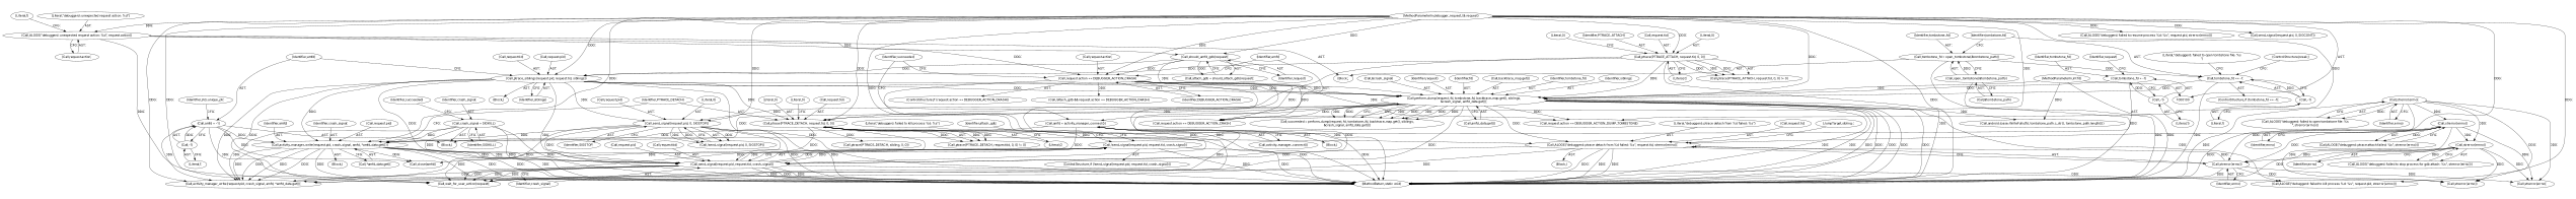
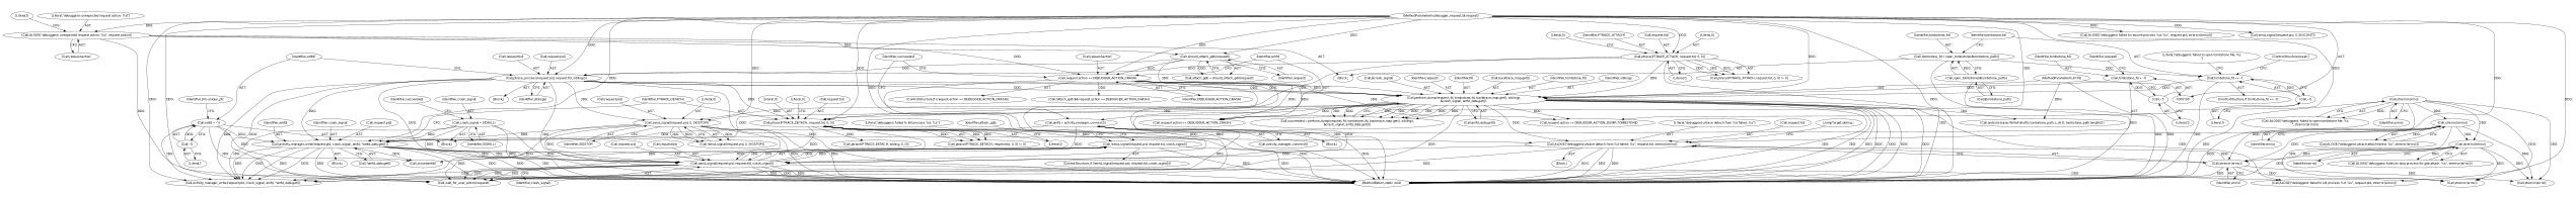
  digraph {
    fontname=Inter
    node [fontname=Inter]
    edge [fontname=Inter]
    n1 [label="(Call,!send_signal(request.pid, request.tid, crash_signal))"]
    n2 [label="(Call,send_signal(request.pid, request.tid, crash_signal))"]
    n3 [label="(ControlStructure,if (!send_signal(request.pid, request.tid, crash_signal)))"]
    n4 [label="(MethodReturn,static void)"]
    n5 [label="(Call,ALOGE(\"debuggerd: failed to kill process %d: %s\", request.pid, strerror(errno)))"]
    n6 [label="(Call,wait_for_user_action(request))"]
    n7 [label="(Call,activity_manager_write(request.pid, crash_signal, amfd, *amfd_data.get()))"]
    n8 [label="(Identifier,crash_signal)"]
-   n9 [label="(Call,ptrace_siblings(request.pid, request.tid, siblings))"]
+   n9 [label="(Call,ptrace_process(request.pid, request.tid, siblings))"]
    n10 [label="(Call,perform_dump(request, fd, tombstone_fd, backtrace_map.get(), siblings,\n &crash_signal, amfd_data.get()))"]
    n11 [label="(Call,send_signal(request.pid, 0, SIGSTOP))"]
    n12 [label="(Call,activity_manager_write(request.pid, crash_signal, amfd, *amfd_data.get()))"]
    n13 [label="(Call,ptrace(PTRACE_DETACH, request.tid, 0, 0))"]
    n14 [label="(Block,)"]
    n15 [label="(Identifier,siblings)"]
    n16 [label="(Call,ALOGE(\"debuggerd: ptrace detach from %d failed: %s\", request.tid, strerror(errno)))"]
    n17 [label="(Call,request.action == DEBUGGER_ACTION_DUMP_TOMBSTONE)"]
    n18 [label="(Call,request.action == DEBUGGER_ACTION_CRASH)"]
    n19 [label="(Call,android::base::WriteFully(fd, tombstone_path.c_str(), tombstone_path.length()))"]
    n20 [label="(Call,amfd_data.get())"]
    n21 [label="(Call,succeeded = perform_dump(request, fd, tombstone_fd, backtrace_map.get(), siblings,\n &crash_signal, amfd_data.get()))"]
    n22 [label="(Identifier,SIGSTOP)"]
    n23 [label="(Call,!send_signal(request.pid, 0, SIGSTOP))"]
    n24 [label="(Block,)"]
    n25 [label="(Call,*amfd_data.get())"]
    n26 [label="(Call,close(amfd))"]
    n27 [label="(Literal,0)"]
    n28 [label="(Call,ptrace(PTRACE_DETACH, request.tid, 0, 0) != 0)"]
    n29 [label="(Call,ptrace(PTRACE_DETACH, sibling, 0, 0))"]
-   n30 [label="(Call,should_amfd_gdb(request))"]
+   n30 [label="(Call,should_attach_gdb(request))"]
    n31 [label="(Call,request.action == DEBUGGER_ACTION_CRASH)"]
    n32 [label="(Identifier,request)"]
    n33 [label="(Call,attach_gdb = should_attach_gdb(request))"]
    n34 [label="(ControlStructure,if (request.action == DEBUGGER_ACTION_CRASH))"]
    n35 [label="(Call,!attach_gdb && request.action == DEBUGGER_ACTION_CRASH)"]
    n36 [label="(Identifier,DEBUGGER_ACTION_CRASH)"]
    n37 [label="(Call,ALOGE(\"debuggerd: unexpected request action: %d\", request.action))"]
    n38 [label="(Call,request.action)"]
    n39 [label="(Block,)"]
    n40 [label="(MethodParameterIn,debugger_request_t& request)"]
    n41 [label="(Call,ptrace(PTRACE_ATTACH, request.tid, 0, 0))"]
    n42 [label="(Call,ALOGE(\"debuggerd: failed to resume process %d: %s\", request.pid, strerror(errno)))"]
    n43 [label="(Call,send_signal(request.pid, 0, SIGCONT))"]
    1000100
    n45 [label="(Call,ptrace(PTRACE_ATTACH, request.tid, 0, 0) != 0)"]
    n46 [label="(Literal,0)"]
    n47 [label="(Call,strerror(errno))"]
    n48 [label="(Block,)"]
    n49 [label="(MethodParameterIn,int fd)"]
    n50 [label="(Call,tombstone_fd = -1)"]
    n51 [label="(Call,-1)"]
    n52 [label="(Block,)"]
    n53 [label="(Literal,1)"]
    n54 [label="(Call,tombstone_fd == -1)"]
    n55 [label="(Call,-1)"]
    n56 [label="(ControlStructure,if (tombstone_fd == -1))"]
    n57 [label="(Literal,1)"]
    n58 [label="(Call,tombstone_fd = open_tombstone(&tombstone_path))"]
    n59 [label="(Call,open_tombstone(&tombstone_path))"]
    n60 [label="(Call,&tombstone_path)"]
    n61 [label="(Call,crash_signal = SIGKILL)"]
    n62 [label="(Identifier,SIGKILL)"]
    n63 [label="(Call,amfd = activity_manager_connect())"]
    n64 [label="(Block,)"]
    n65 [label="(Call,activity_manager_connect())"]
    n66 [label="(Call,amfd = -1)"]
    n67 [label="(Call,-1)"]
    n68 [label="(Literal,1)"]
    n69 [label="(Identifier,errno)"]
    n70 [label="(Call,strerror(errno))"]
    n71 [label="(Call,strerror(errno))"]
    n72 [label="(Call,strerror(errno))"]
    n73 [label="(Call,strerror(errno))"]
    n74 [label="(Call,ALOGE(\"debuggerd: ptrace attach failed: %s\", strerror(errno)))"]
    n75 [label="(Identifier,errno)"]
    n76 [label="(Identifier,errno)"]
    n77 [label="(Call,ALOGE(\"debuggerd: failed to stop process for gdb attach: %s\", strerror(errno)))"]
    n78 [label="(Call,strerror(errno))"]
    n79 [label="(Call,ALOGE(\"debuggerd: failed to open tombstone file: %s\n\", strerror(errno)))"]
    n80 [label="(Identifier,errno)"]
    n81 [label="(Literal,\"debuggerd: failed to open tombstone file: %s\n\")"]
    n82 [label="(Identifier,amfd)"]
    n83 [label="(Identifier,request)"]
    n84 [label="(Literal,0)"]
    n85 [label="(Literal,\"debuggerd: ptrace detach from %d failed: %s\")"]
    n86 [label="(Identifier,amfd)"]
    n87 [label="(Literal,\"debuggerd: unexpected request action: %d\")"]
    n88 [label="(Call,request.pid)"]
    n89 [label="(Literal,0)"]
    n90 [label="(Identifier,std::unique_ptr)"]
    n91 [label="(Call,request.pid)"]
    n92 [label="(Literal,0)"]
    n93 [label="(Identifier,fd)"]
    n94 [label="(Identifier,tombstone_fd)"]
    n95 [label="(Literal,0)"]
    n96 [label="(Identifier,crash_signal)"]
    n97 [label="(Call,request.tid)"]
    n98 [label="(Identifier,crash_signal)"]
    n99 [label="(Literal,\"debuggerd: failed to kill process %d: %s\")"]
    n100 [label="(Literal,0)"]
    n101 [label="(ControlStructure,break;)"]
    n102 [label="(Call,backtrace_map.get())"]
    n103 [label="(Identifier,tombstone_fd)"]
    n104 [label="(Identifier,amfd)"]
    n105 [label="(Literal,1)"]
    n106 [label="(Call,request.pid)"]
    n107 [label="(Call,request.pid)"]
    n108 [label="(Call,request.tid)"]
    n109 [label="(Call,request.tid)"]
    n110 [label="(Identifier,succeeded)"]
    n111 [label="(Identifier,request)"]
    n112 [label="(Identifier,PTRACE_ATTACH)"]
    n113 [label="(Identifier,siblings)"]
    n114 [label="(Call,request.action)"]
    n115 [label="(Call,&crash_signal)"]
    n116 [label="(JumpTarget,sibling :)"]
    n117 [label="(Call,request.tid)"]
    n118 [label="(Call,request.tid)"]
    n119 [label="(Identifier,tombstone_fd)"]
    n120 [label="(Identifier,succeeded)"]
    n121 [label="(Identifier,tombstone_fd)"]
    n122 [label="(Identifier,PTRACE_DETACH)"]
    n123 [label="(Identifier,attach_gdb)"]
    n1 -> n2 [label="CFG: "]
    n1 -> n3 [label="AST: "]
    n1 -> n4 [label="DDG: "]
    n1 -> n4 [label="DDG: "]
    n2 -> n1 [label="AST: "]
    n2 -> n1 [label="DDG: "]
    n2 -> n1 [label="DDG: "]
    n2 -> n1 [label="DDG: "]
    n2 -> n4 [label="DDG: "]
    n2 -> n4 [label="DDG: "]
    n2 -> n4 [label="DDG: "]
    n2 -> n5 [label="DDG: "]
    n2 -> n6 [label="DDG: "]
    n2 -> n6 [label="DDG: "]
    n2 -> n7 [label="DDG: "]
    n2 -> n7 [label="DDG: "]
    n2 -> n8 [label="CFG: "]
    n8 -> n2 [label="AST: "]
    n9 -> n2 [label="DDG: "]
    n9 -> n4 [label="DDG: "]
    n9 -> n4 [label="DDG: "]
    n9 -> n6 [label="DDG: "]
    n9 -> n7 [label="DDG: "]
    n9 -> n10 [label="DDG: "]
    n9 -> n10 [label="DDG: "]
    n9 -> n10 [label="DDG: "]
    n9 -> n11 [label="DDG: "]
    n9 -> n12 [label="DDG: "]
    n9 -> n13 [label="DDG: "]
    n9 -> n14 [label="AST: "]
    n9 -> n15 [label="CFG: "]
    n10 -> n2 [label="DDG: "]
    n10 -> n4 [label="DDG: "]
    n10 -> n4 [label="DDG: "]
    n10 -> n4 [label="DDG: "]
    n10 -> n4 [label="DDG: "]
    n10 -> n4 [label="DDG: "]
    n10 -> n4 [label="DDG: "]
    n10 -> n4 [label="DDG: "]
    n10 -> n5 [label="DDG: "]
    n10 -> n6 [label="DDG: "]
    n10 -> n11 [label="DDG: "]
    n10 -> n12 [label="DDG: "]
    n10 -> n13 [label="DDG: "]
    n10 -> n16 [label="DDG: "]
    n10 -> n17 [label="DDG: "]
    n10 -> n18 [label="DDG: "]
    n10 -> n19 [label="DDG: "]
    n10 -> n20 [label="CFG: "]
    n10 -> n21 [label="AST: "]
    n10 -> n21 [label="DDG: "]
    n10 -> n21 [label="DDG: "]
    n10 -> n21 [label="DDG: "]
    n10 -> n21 [label="DDG: "]
    n10 -> n21 [label="DDG: "]
    n10 -> n21 [label="DDG: "]
    n10 -> n21 [label="DDG: "]
    n11 -> n2 [label="DDG: "]
    n11 -> n4 [label="DDG: "]
    n11 -> n4 [label="DDG: "]
    n11 -> n6 [label="DDG: "]
    n11 -> n7 [label="DDG: "]
    n11 -> n12 [label="DDG: "]
    n11 -> n22 [label="CFG: "]
    n11 -> n23 [label="AST: "]
    n11 -> n23 [label="DDG: "]
    n11 -> n23 [label="DDG: "]
    n11 -> n23 [label="DDG: "]
    n12 -> n2 [label="DDG: "]
    n12 -> n2 [label="DDG: "]
    n12 -> n4 [label="DDG: "]
    n12 -> n4 [label="DDG: "]
    n12 -> n4 [label="DDG: "]
    n12 -> n4 [label="DDG: "]
    n12 -> n6 [label="DDG: "]
    n12 -> n7 [label="DDG: "]
    n12 -> n7 [label="DDG: "]
    n12 -> n7 [label="DDG: "]
    n12 -> n7 [label="DDG: "]
    n12 -> n24 [label="AST: "]
    n12 -> n25 [label="CFG: "]
    n12 -> n26 [label="DDG: "]
    n13 -> n2 [label="DDG: "]
    n13 -> n4 [label="DDG: "]
    n13 -> n6 [label="DDG: "]
    n13 -> n16 [label="DDG: "]
    n13 -> n27 [label="CFG: "]
    n13 -> n28 [label="AST: "]
    n13 -> n28 [label="DDG: "]
    n13 -> n28 [label="DDG: "]
    n13 -> n28 [label="DDG: "]
    n13 -> n29 [label="DDG: "]
    n15 -> n9 [label="AST: "]
    n16 -> n2 [label="DDG: "]
    n16 -> n4 [label="DDG: "]
    n16 -> n4 [label="DDG: "]
    n16 -> n4 [label="DDG: "]
    n16 -> n6 [label="DDG: "]
    n16 -> n47 [label="CFG: "]
    n16 -> n48 [label="AST: "]
    n20 -> n10 [label="AST: "]
    n21 -> n10 [label="CFG: "]
    n22 -> n11 [label="AST: "]
    n23 -> n11 [label="CFG: "]
    n25 -> n12 [label="AST: "]
    n27 -> n13 [label="AST: "]
    n30 -> n9 [label="DDG: "]
    n30 -> n10 [label="DDG: "]
    n30 -> n31 [label="DDG: "]
    n30 -> n32 [label="CFG: "]
    n30 -> n33 [label="AST: "]
    n30 -> n33 [label="DDG: "]
    n31 -> n4 [label="DDG: "]
    n31 -> n4 [label="DDG: "]
    n31 -> n6 [label="DDG: "]
    n31 -> n10 [label="DDG: "]
    n31 -> n17 [label="DDG: "]
    n31 -> n18 [label="DDG: "]
    n31 -> n18 [label="DDG: "]
    n31 -> n34 [label="AST: "]
    n31 -> n35 [label="DDG: "]
    n31 -> n36 [label="CFG: "]
    n32 -> n30 [label="AST: "]
    n33 -> n30 [label="CFG: "]
    n36 -> n31 [label="AST: "]
    n37 -> n4 [label="DDG: "]
    n37 -> n30 [label="DDG: "]
    n37 -> n31 [label="DDG: "]
    n37 -> n38 [label="CFG: "]
    n37 -> n39 [label="AST: "]
    n38 -> n37 [label="AST: "]
    n40 -> n2 [label="DDG: "]
    n40 -> n4 [label="DDG: "]
    n40 -> n5 [label="DDG: "]
    n40 -> n6 [label="DDG: "]
    n40 -> n7 [label="DDG: "]
    n40 -> n9 [label="DDG: "]
    n40 -> n10 [label="DDG: "]
    n40 -> n11 [label="DDG: "]
    n40 -> n12 [label="DDG: "]
    n40 -> n13 [label="DDG: "]
    n40 -> n16 [label="DDG: "]
    n40 -> n17 [label="DDG: "]
    n40 -> n18 [label="DDG: "]
    n40 -> n30 [label="DDG: "]
    n40 -> n31 [label="DDG: "]
    n40 -> n37 [label="DDG: "]
    n40 -> n41 [label="DDG: "]
    n40 -> n42 [label="DDG: "]
    n40 -> n43 [label="DDG: "]
    n40 -> 1000100 [label="AST: "]
    n41 -> n4 [label="DDG: "]
    n41 -> n9 [label="DDG: "]
    n41 -> n10 [label="DDG: "]
    n41 -> n13 [label="DDG: "]
    n41 -> n45 [label="AST: "]
    n41 -> n45 [label="DDG: "]
    n41 -> n45 [label="DDG: "]
    n41 -> n45 [label="DDG: "]
    n41 -> n46 [label="CFG: "]
    n46 -> n41 [label="AST: "]
    n47 -> n4 [label="DDG: "]
    n47 -> n16 [label="AST: "]
    n47 -> n16 [label="DDG: "]
    n47 -> n69 [label="CFG: "]
    n47 -> n70 [label="DDG: "]
    n47 -> n71 [label="DDG: "]
    n49 -> n4 [label="DDG: "]
    n49 -> n10 [label="DDG: "]
    n49 -> n19 [label="DDG: "]
    n49 -> 1000100 [label="AST: "]
    n50 -> n10 [label="DDG: "]
    n50 -> n51 [label="CFG: "]
    n50 -> n52 [label="AST: "]
    n51 -> n50 [label="AST: "]
    n51 -> n50 [label="DDG: "]
    n51 -> n53 [label="CFG: "]
    n53 -> n51 [label="AST: "]
    n54 -> n4 [label="DDG: "]
    n54 -> n10 [label="DDG: "]
    n54 -> n55 [label="CFG: "]
    n54 -> n56 [label="AST: "]
    n55 -> n54 [label="AST: "]
    n55 -> n54 [label="DDG: "]
    n55 -> n57 [label="CFG: "]
    n57 -> n55 [label="AST: "]
    n58 -> n4 [label="DDG: "]
    n58 -> n39 [label="AST: "]
    n58 -> n54 [label="DDG: "]
    n58 -> n59 [label="CFG: "]
    n59 -> n4 [label="DDG: "]
    n59 -> n58 [label="AST: "]
    n59 -> n58 [label="DDG: "]
    n59 -> n60 [label="CFG: "]
    n60 -> n59 [label="AST: "]
    n61 -> n2 [label="DDG: "]
    n61 -> n4 [label="DDG: "]
    n61 -> n4 [label="DDG: "]
    n61 -> n7 [label="DDG: "]
    n61 -> n12 [label="DDG: "]
    n61 -> n52 [label="AST: "]
    n61 -> n62 [label="CFG: "]
    n62 -> n61 [label="AST: "]
    n63 -> n4 [label="DDG: "]
    n63 -> n7 [label="DDG: "]
    n63 -> n12 [label="DDG: "]
    n63 -> n26 [label="DDG: "]
    n63 -> n64 [label="AST: "]
    n63 -> n65 [label="CFG: "]
    n65 -> n63 [label="AST: "]
    n66 -> n4 [label="DDG: "]
    n66 -> n7 [label="DDG: "]
    n66 -> n12 [label="DDG: "]
    n66 -> n26 [label="DDG: "]
    n66 -> n52 [label="AST: "]
    n66 -> n67 [label="CFG: "]
    n67 -> n66 [label="AST: "]
    n67 -> n66 [label="DDG: "]
    n67 -> n68 [label="CFG: "]
    n68 -> n67 [label="AST: "]
    n69 -> n47 [label="AST: "]
    n72 -> n4 [label="DDG: "]
    n72 -> n47 [label="DDG: "]
    n72 -> n70 [label="DDG: "]
    n72 -> n71 [label="DDG: "]
    n72 -> n73 [label="DDG: "]
    n72 -> n74 [label="AST: "]
    n72 -> n74 [label="DDG: "]
    n72 -> n75 [label="CFG: "]
    n73 -> n4 [label="DDG: "]
    n73 -> n47 [label="DDG: "]
    n73 -> n70 [label="DDG: "]
    n73 -> n71 [label="DDG: "]
    n73 -> n76 [label="CFG: "]
    n73 -> n77 [label="AST: "]
    n73 -> n77 [label="DDG: "]
    n74 -> n72 [label="CFG: "]
    n75 -> n72 [label="AST: "]
    n76 -> n73 [label="AST: "]
    n77 -> n73 [label="CFG: "]
    n78 -> n4 [label="DDG: "]
    n78 -> n47 [label="DDG: "]
    n78 -> n70 [label="DDG: "]
    n78 -> n71 [label="DDG: "]
    n78 -> n72 [label="DDG: "]
    n78 -> n73 [label="DDG: "]
    n78 -> n79 [label="AST: "]
    n78 -> n79 [label="DDG: "]
    n78 -> n80 [label="CFG: "]
    n79 -> n78 [label="CFG: "]
    n80 -> n78 [label="AST: "]
    n81 -> n54 [label="CFG: "]
    n82 -> n12 [label="AST: "]
    n83 -> n10 [label="AST: "]
    n84 -> n41 [label="AST: "]
    n85 -> n16 [label="AST: "]
    n86 -> n31 [label="CFG: "]
    n86 -> n63 [label="AST: "]
    n87 -> n37 [label="AST: "]
    n88 -> n9 [label="AST: "]
    n89 -> n13 [label="AST: "]
    n90 -> n66 [label="CFG: "]
    n91 -> n2 [label="AST: "]
    n92 -> n41 [label="CFG: "]
    n93 -> n10 [label="AST: "]
    n94 -> n54 [label="AST: "]
    n94 -> n58 [label="CFG: "]
    n95 -> n11 [label="AST: "]
    n96 -> n61 [label="AST: "]
    n97 -> n2 [label="AST: "]
    n98 -> n12 [label="AST: "]
    n99 -> n1 [label="CFG: "]
    n100 -> n13 [label="CFG: "]
    n101 -> n54 [label="CFG: "]
    n102 -> n10 [label="AST: "]
    n103 -> n10 [label="AST: "]
    n104 -> n9 [label="CFG: "]
    n104 -> n66 [label="AST: "]
    n105 -> n37 [label="CFG: "]
    n106 -> n11 [label="AST: "]
    n107 -> n12 [label="AST: "]
    n108 -> n16 [label="AST: "]
    n109 -> n13 [label="AST: "]
    n110 -> n61 [label="CFG: "]
    n111 -> n50 [label="CFG: "]
    n112 -> n41 [label="AST: "]
    n113 -> n10 [label="AST: "]
    n114 -> n31 [label="AST: "]
    n115 -> n10 [label="AST: "]
    n116 -> n16 [label="CFG: "]
    n117 -> n41 [label="AST: "]
    n118 -> n9 [label="AST: "]
    n119 -> n58 [label="AST: "]
    n120 -> n31 [label="CFG: "]
    n120 -> n63 [label="CFG: "]
    n121 -> n50 [label="AST: "]
    n122 -> n12 [label="CFG: "]
    n122 -> n13 [label="AST: "]
    n123 -> n1 [label="CFG: "]
  }
